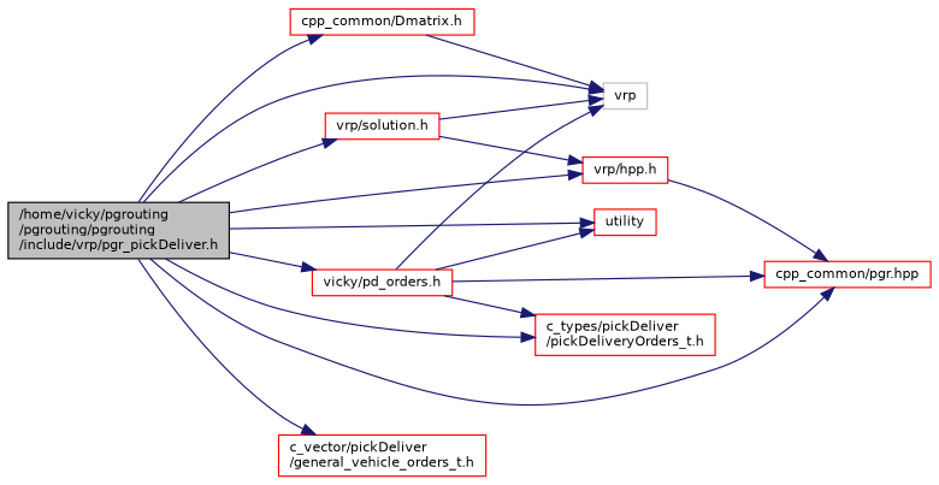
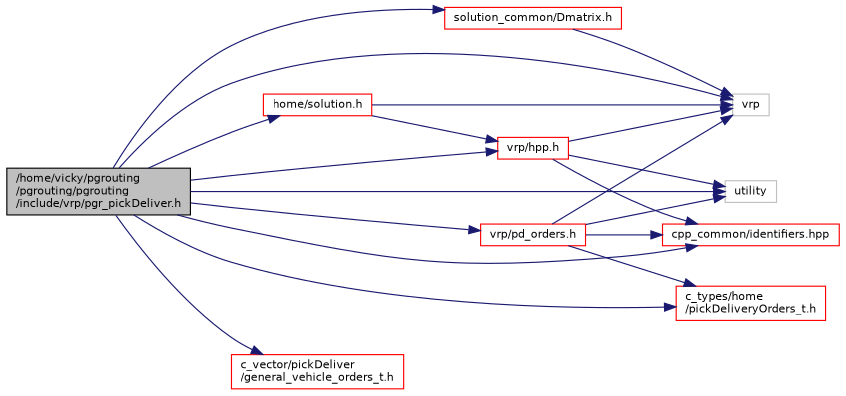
  digraph {
    rankdir=LR
    node [color=red fillcolor=white fontname=Helvetica fontsize=10 shape=record style=filled]
    edge [color=midnightblue fontname=Helvetica fontsize=10 labelfontname=Helvetica labelfontsize=10 style=solid]
    n1 [color=black fillcolor=grey75 fontcolor=black height=0.2 label="/home/vicky/pgrouting\l/pgrouting/pgrouting\l/include/vrp/pgr_pickDeliver.h" width=0.4]
    n2 [color=grey75 height=0.2 label=vrp width=0.4]
-   n3 [height=0.2 label=utility width=0.4]
+   n3 [color=grey75 height=0.2 label=utility width=0.4]
    n4 [height=0.2 label="c_vector/pickDeliver\l/general_vehicle_orders_t.h" width=0.4]
-   n5 [height=0.2 label="c_types/pickDeliver\l/pickDeliveryOrders_t.h" width=0.4]
-   n6 [height=0.2 label="cpp_common/pgr.hpp" width=0.4]
-   n7 [height=0.2 label="cpp_common/Dmatrix.h" width=0.4]
+   n5 [height=0.2 label="c_types/home\l/pickDeliveryOrders_t.h" width=0.4]
+   n6 [height=0.2 label="cpp_common/identifiers.hpp" width=0.4]
+   n7 [height=0.2 label="solution_common/Dmatrix.h" width=0.4]
    n8 [height=0.2 label="vrp/hpp.h" width=0.4]
-   n9 [height=0.2 label="vicky/pd_orders.h" width=0.4]
-   n10 [height=0.2 label="vrp/solution.h" width=0.4]
+   n9 [height=0.2 label="vrp/pd_orders.h" width=0.4]
+   n10 [height=0.2 label="home/solution.h" width=0.4]
    n1 -> n2
    n1 -> n3
    n1 -> n4
    n1 -> n5
    n1 -> n6
    n1 -> n7
    n1 -> n8
    n1 -> n9
    n1 -> n10
    n7 -> n2
+   n8 -> n2
+   n8 -> n3
    n8 -> n6
    n9 -> n2
    n9 -> n3
    n9 -> n5
    n9 -> n6
    n10 -> n2
    n10 -> n8
  }
